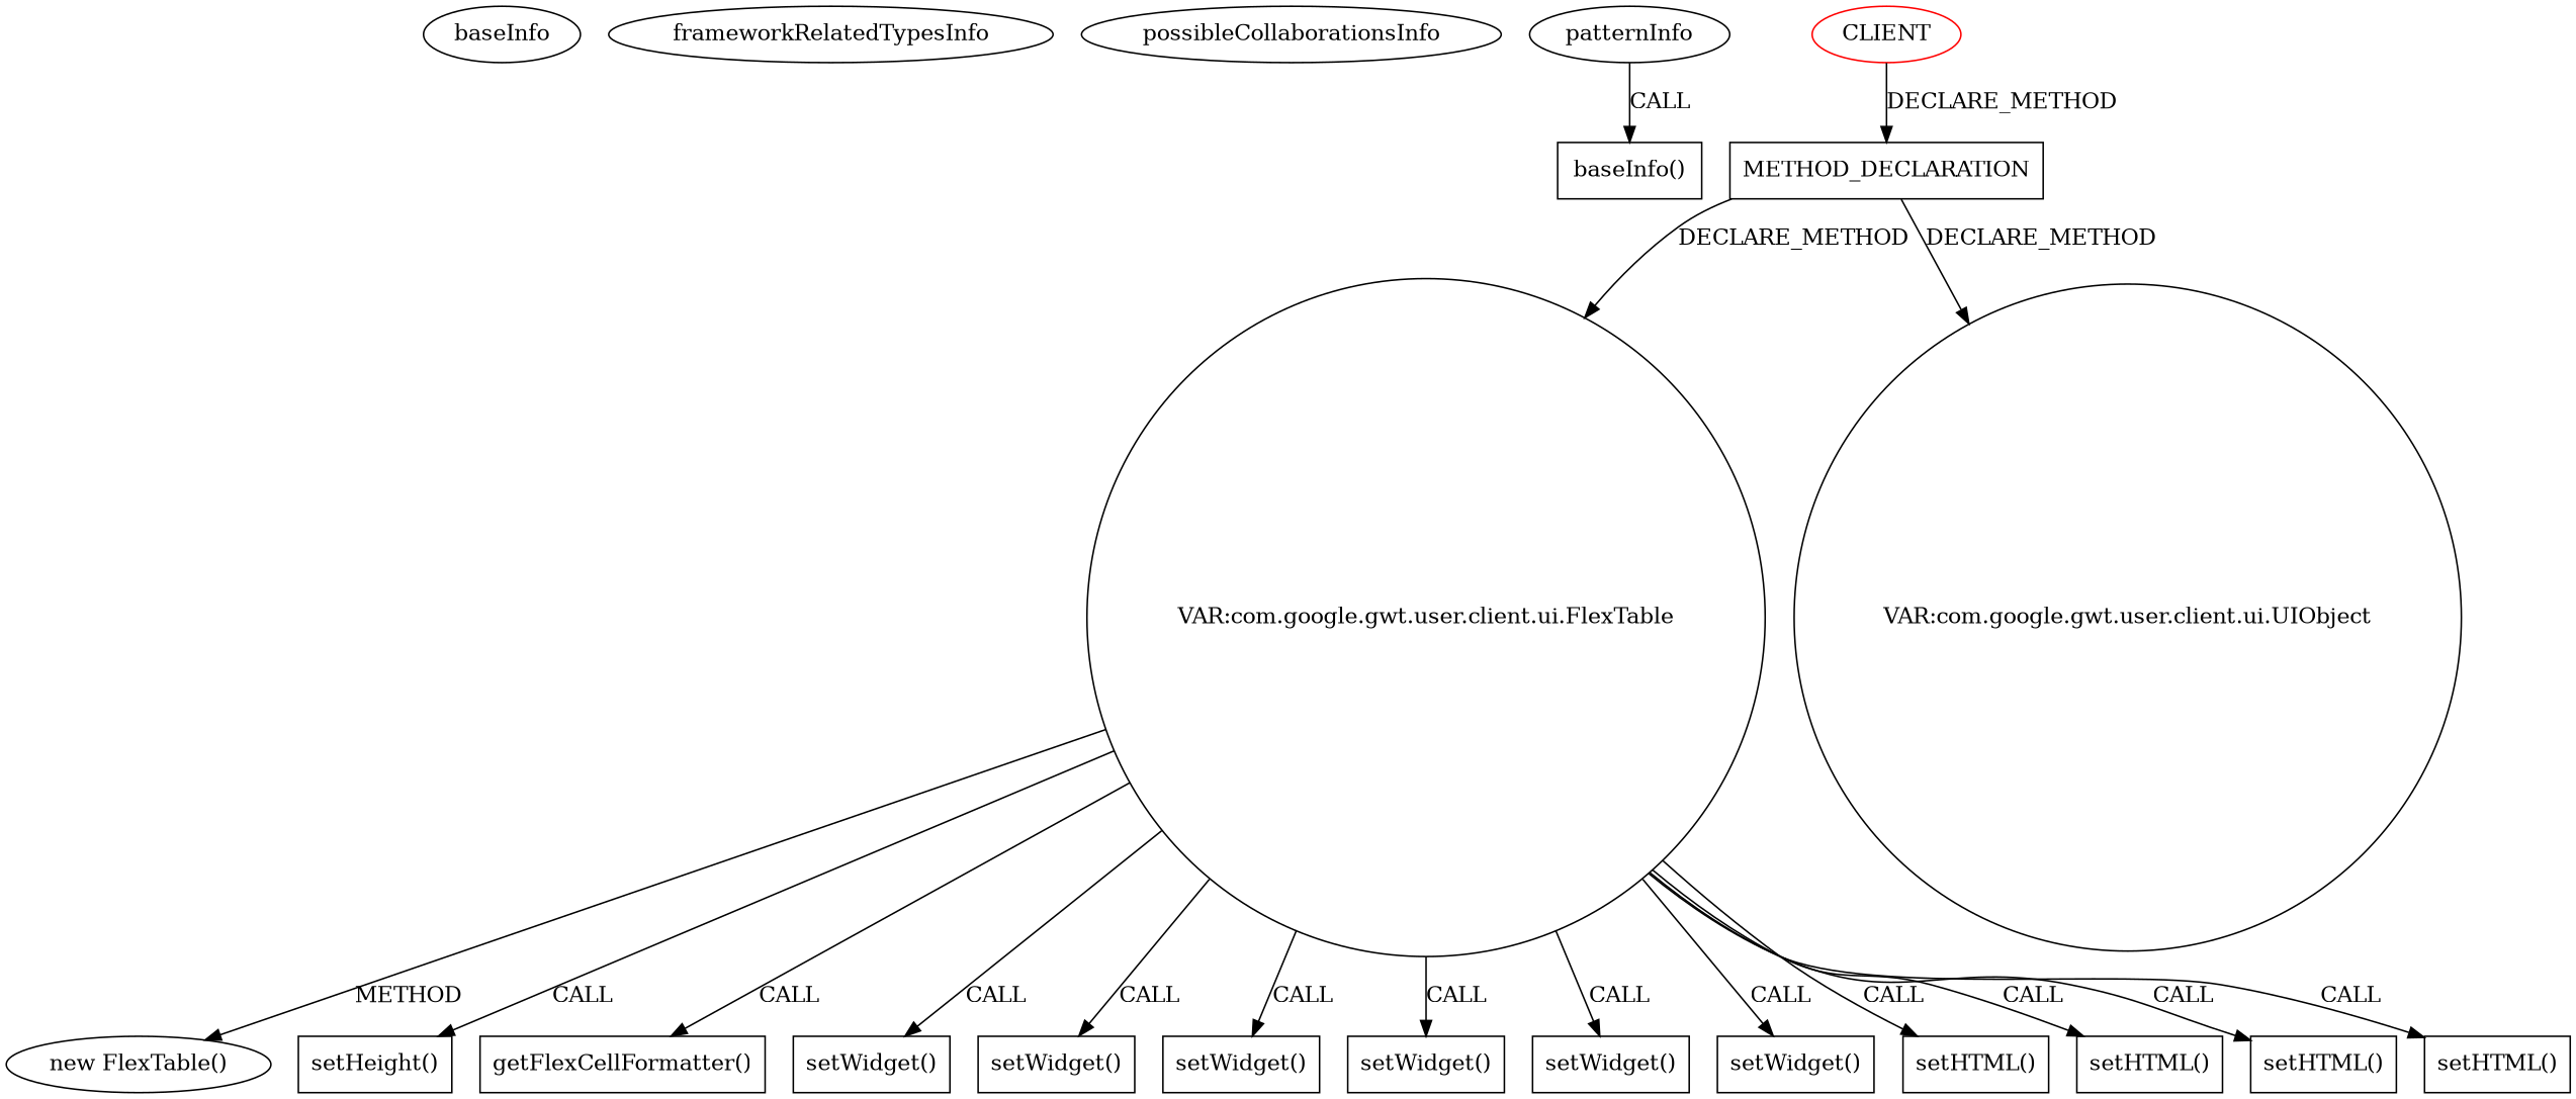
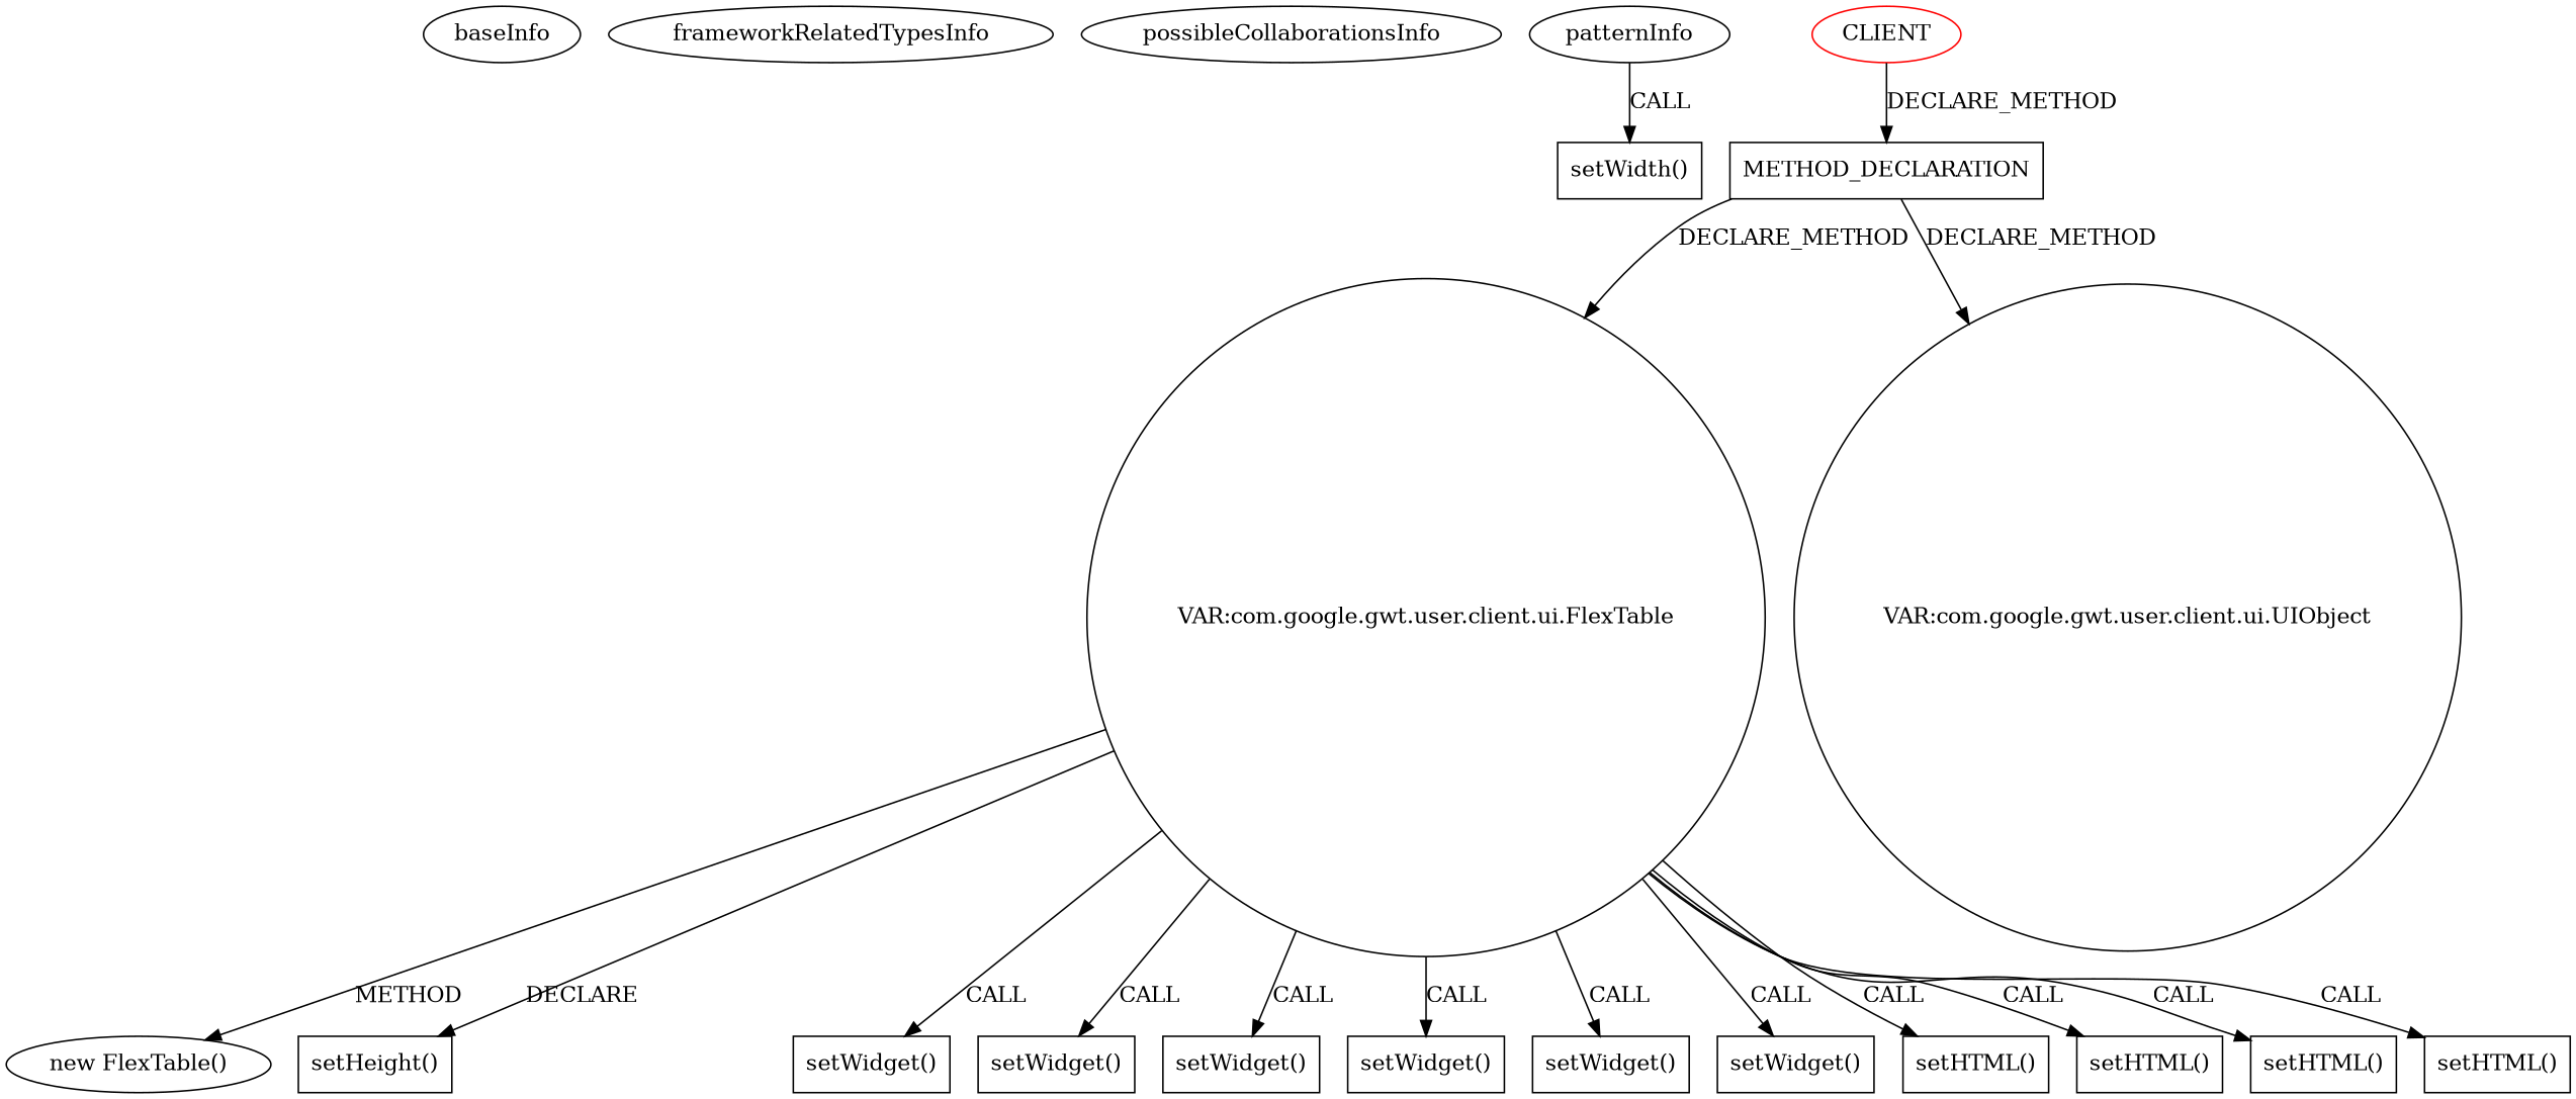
  digraph {
    node [isFrameworkType=false shape=box vertexType=INSIDE_CALL]
    baseInfo [category=pattern graphId=1099 isAnonymous=false possibleRelation=false isFrameworkType="" shape="" vertexType=""]
    frameworkRelatedTypesInfo [isFrameworkType="" shape="" vertexType=""]
    possibleCollaborationsInfo [isFrameworkType="" shape="" vertexType=""]
    patternInfo [frequency=2.0 patternRootClient=0 isFrameworkType="" shape="" vertexType=""]
-   n5 [label="baseInfo()"]
+   n5 [label="setWidth()"]
    n6 [label="new FlexTable()" vertexType=CONSTRUCTOR_CALL shape=""]
    n7 [label="VAR:com.google.gwt.user.client.ui.FlexTable" shape=circle vertexType=VARIABLE_EXPRESION]
    n8 [label="setHeight()"]
-   n9 [label="getFlexCellFormatter()"]
    n10 [label="setWidget()"]
    n11 [label="setWidget()"]
    n12 [label="setWidget()"]
    n13 [label="setWidget()"]
    n14 [label="setWidget()"]
    n15 [label="setWidget()"]
    n16 [label="setHTML()"]
    n17 [label="setHTML()"]
    n18 [label="setHTML()"]
    n19 [label="setHTML()"]
    n20 [label=METHOD_DECLARATION vertexType=CLIENT_METHOD_DECLARATION]
    n21 [label="VAR:com.google.gwt.user.client.ui.UIObject" shape=circle vertexType=VARIABLE_EXPRESION]
    n22 [color=red label=CLIENT vertexType=ROOT_CLIENT_CLASS_DECLARATION shape=""]
    patternInfo -> n5 [label=CALL]
    n7 -> n6 [label=METHOD]
-   n7 -> n8 [label=CALL]
-   n7 -> n9 [label=CALL]
+   n7 -> n8 [label=DECLARE]
    n7 -> n10 [label=CALL]
    n7 -> n11 [label=CALL]
    n7 -> n12 [label=CALL]
    n7 -> n13 [label=CALL]
    n7 -> n14 [label=CALL]
    n7 -> n15 [label=CALL]
    n7 -> n16 [label=CALL]
    n7 -> n17 [label=CALL]
    n7 -> n18 [label=CALL]
    n7 -> n19 [label=CALL]
    n20 -> n7 [label=DECLARE_METHOD]
    n20 -> n21 [label=DECLARE_METHOD]
    n22 -> n20 [label=DECLARE_METHOD]
  }
